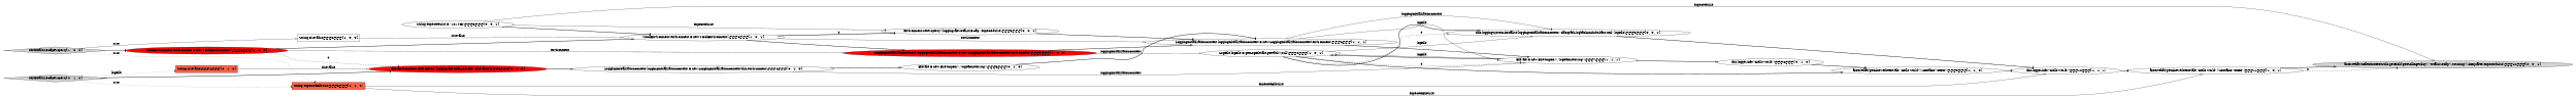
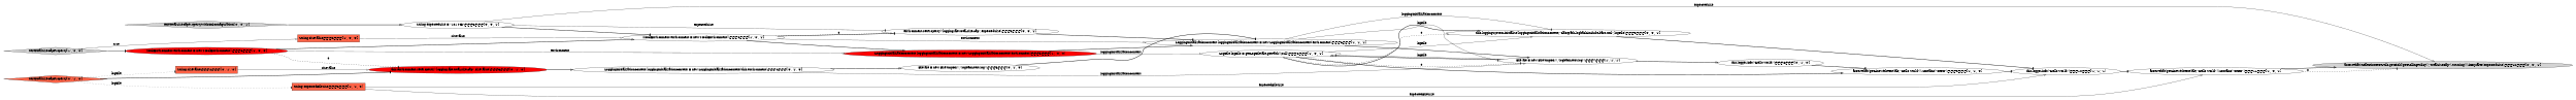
  digraph {
    rankdir=LR
    node [fillcolor=white shape=ellipse style=filled]
    edge [arrowhead=onormal style=bold]
    n1 [fillcolor=lightgray label="testTotalSizeCapProperty['1', '0', '0']" shape=diamond]
    n2 [fillcolor=tomato label="String expectedFileSize@@@2@@@['1', '1', '0']" shape=box]
-   n3 [label="String sizeValue@@@2@@@['1', '0', '0']" shape=box]
+   n3 [fillcolor=tomato label="String sizeValue@@@2@@@['1', '0', '0']" shape=box]
    n4 [fillcolor=red label="MockEnvironment environment = new MockEnvironment()@@@3@@@['1', '0', '0']"]
    n5 [label="assertThat(getLineWithText(file,\"Hello world\")).contains(\"INFO\")@@@11@@@['1', '0', '1']"]
    n6 [label="this.logger.info(\"Hello world\")@@@10@@@['1', '1', '1']"]
    n7 [label="MockEnvironment environment = new MockEnvironment()@@@4@@@['1', '0', '1']"]
    n8 [fillcolor=red label="LoggingInitializationContext loggingInitializationContext = new LoggingInitializationContext(environment)@@@5@@@['1', '0', '0']"]
    n9 [fillcolor=red label="this.environment.setProperty(\"logging.file.total-size-cap\",sizeValue)@@@3@@@['0', '1', '0']"]
    n10 [label="LogFile logFile = getLogFile(file.getPath(),null)@@@8@@@['1', '0', '1']"]
    n11 [label="this.loggingSystem.initialize(loggingInitializationContext,\"classpath:logback-include-base.xml\",logFile)@@@9@@@['0', '0', '1']"]
    n12 [label="File file = new File(tmpDir(),\"logback-test.log\")@@@7@@@['1', '1', '1']"]
    n13 [label="assertThat(getLineWithText(file,\"Hello world\")).contains(\"INFO\")@@@9@@@['1', '1', '0']"]
    n14 [label="this.logger.info(\"Hello world\")@@@8@@@['0', '1', '0']"]
    n15 [fillcolor=lightgray label="assertThat(ReflectionTestUtils.getField(getRollingPolicy(),\"totalSizeCap\").toString()).isEqualTo(expectedSize)@@@12@@@['0', '0', '1']"]
    n16 [label="LoggingInitializationContext loggingInitializationContext = new LoggingInitializationContext(environment)@@@6@@@['1', '1', '1']"]
    n17 [label="String expectedSize = \"101 MB\"@@@3@@@['0', '0', '1']"]
    n18 [label="environment.setProperty(\"logging.file.total-size-cap\",expectedSize)@@@5@@@['0', '0', '1']"]
    n19 [label="File file = new File(tmpDir(),\"logback-test.log\")@@@5@@@['0', '1', '0']"]
    n20 [label="LoggingInitializationContext loggingInitializationContext = new LoggingInitializationContext(this.environment)@@@4@@@['0', '1', '0']"]
    n21 [fillcolor=tomato label="String sizeValue@@@2@@@['0', '1', '0']" shape=box]
-   n23 [fillcolor=lightgray label="testTotalSizeCapProperty['0', '1', '0']" shape=diamond]
-   n1 -> n2 [arrowhead=tee label=true style=dotted]
+   n22 [fillcolor=lightgray label="testTotalSizeCapPropertyWithXmlConfiguration['0', '0', '1']" shape=diamond]
+   n23 [fillcolor=tomato label="testTotalSizeCapProperty['0', '1', '0']" shape=diamond]
    n1 -> n3 [label=true style=solid]
    n1 -> n4 [arrowhead=tee]
    n2 -> n5 [label=expectedFileSize style=solid]
    n2 -> n6 [label=expectedFileSize style=solid]
    n3 -> n7 [label=sizeValue style=solid]
    n4 -> n7
    n4 -> n8 [label=environment style=solid]
    n4 -> n9 [arrowhead=tee label=0 style=dashed]
    n5 -> n15
    n5 -> n15 [arrowhead=tee label=0 style=dashed]
    n6 -> n5 [arrowhead=tee]
    n7 -> n8
    n7 -> n16 [label=environment style=solid]
    n7 -> n18 [arrowhead=tee]
    n7 -> n18 [label=0 style=dashed]
    n8 -> n10 [label=loggingInitializationContext style=solid]
    n8 -> n16
    n9 -> n20
    n10 -> n11
    n10 -> n11 [label=0 style=dashed]
    n10 -> n11 [label=logFile style=solid]
    n10 -> n12 [arrowhead=tee label=0 style=dashed]
    n10 -> n13
    n11 -> n6 [arrowhead=tee]
    n12 -> n10 [arrowhead=tee label=logFile style=solid]
    n12 -> n10
    n12 -> n14
    n13 -> n6 [arrowhead=tee]
    n14 -> n13 [arrowhead=tee]
    n16 -> n11 [arrowhead=tee label=loggingInitializationContext style=solid]
    n16 -> n12 [arrowhead=tee label=logFile style=solid]
    n16 -> n12
    n17 -> n7 [arrowhead=tee]
    n17 -> n15 [label=expectedSize style=solid]
    n17 -> n18 [arrowhead=tee label=expectedSize style=solid]
    n18 -> n16 [arrowhead=tee]
    n19 -> n16 [arrowhead=tee]
    n20 -> n12 [label=loggingInitializationContext style=solid]
    n20 -> n19
    n21 -> n9 [label=sizeValue style=solid]
-   n23 -> n2 [arrowhead=tee label=true style=dotted]
+   n22 -> n17
+   n23 -> n2 [arrowhead=tee label=logFile style=dotted]
    n23 -> n9 [arrowhead=tee]
    n23 -> n21 [arrowhead=tee label=logFile style=dotted]
  }
